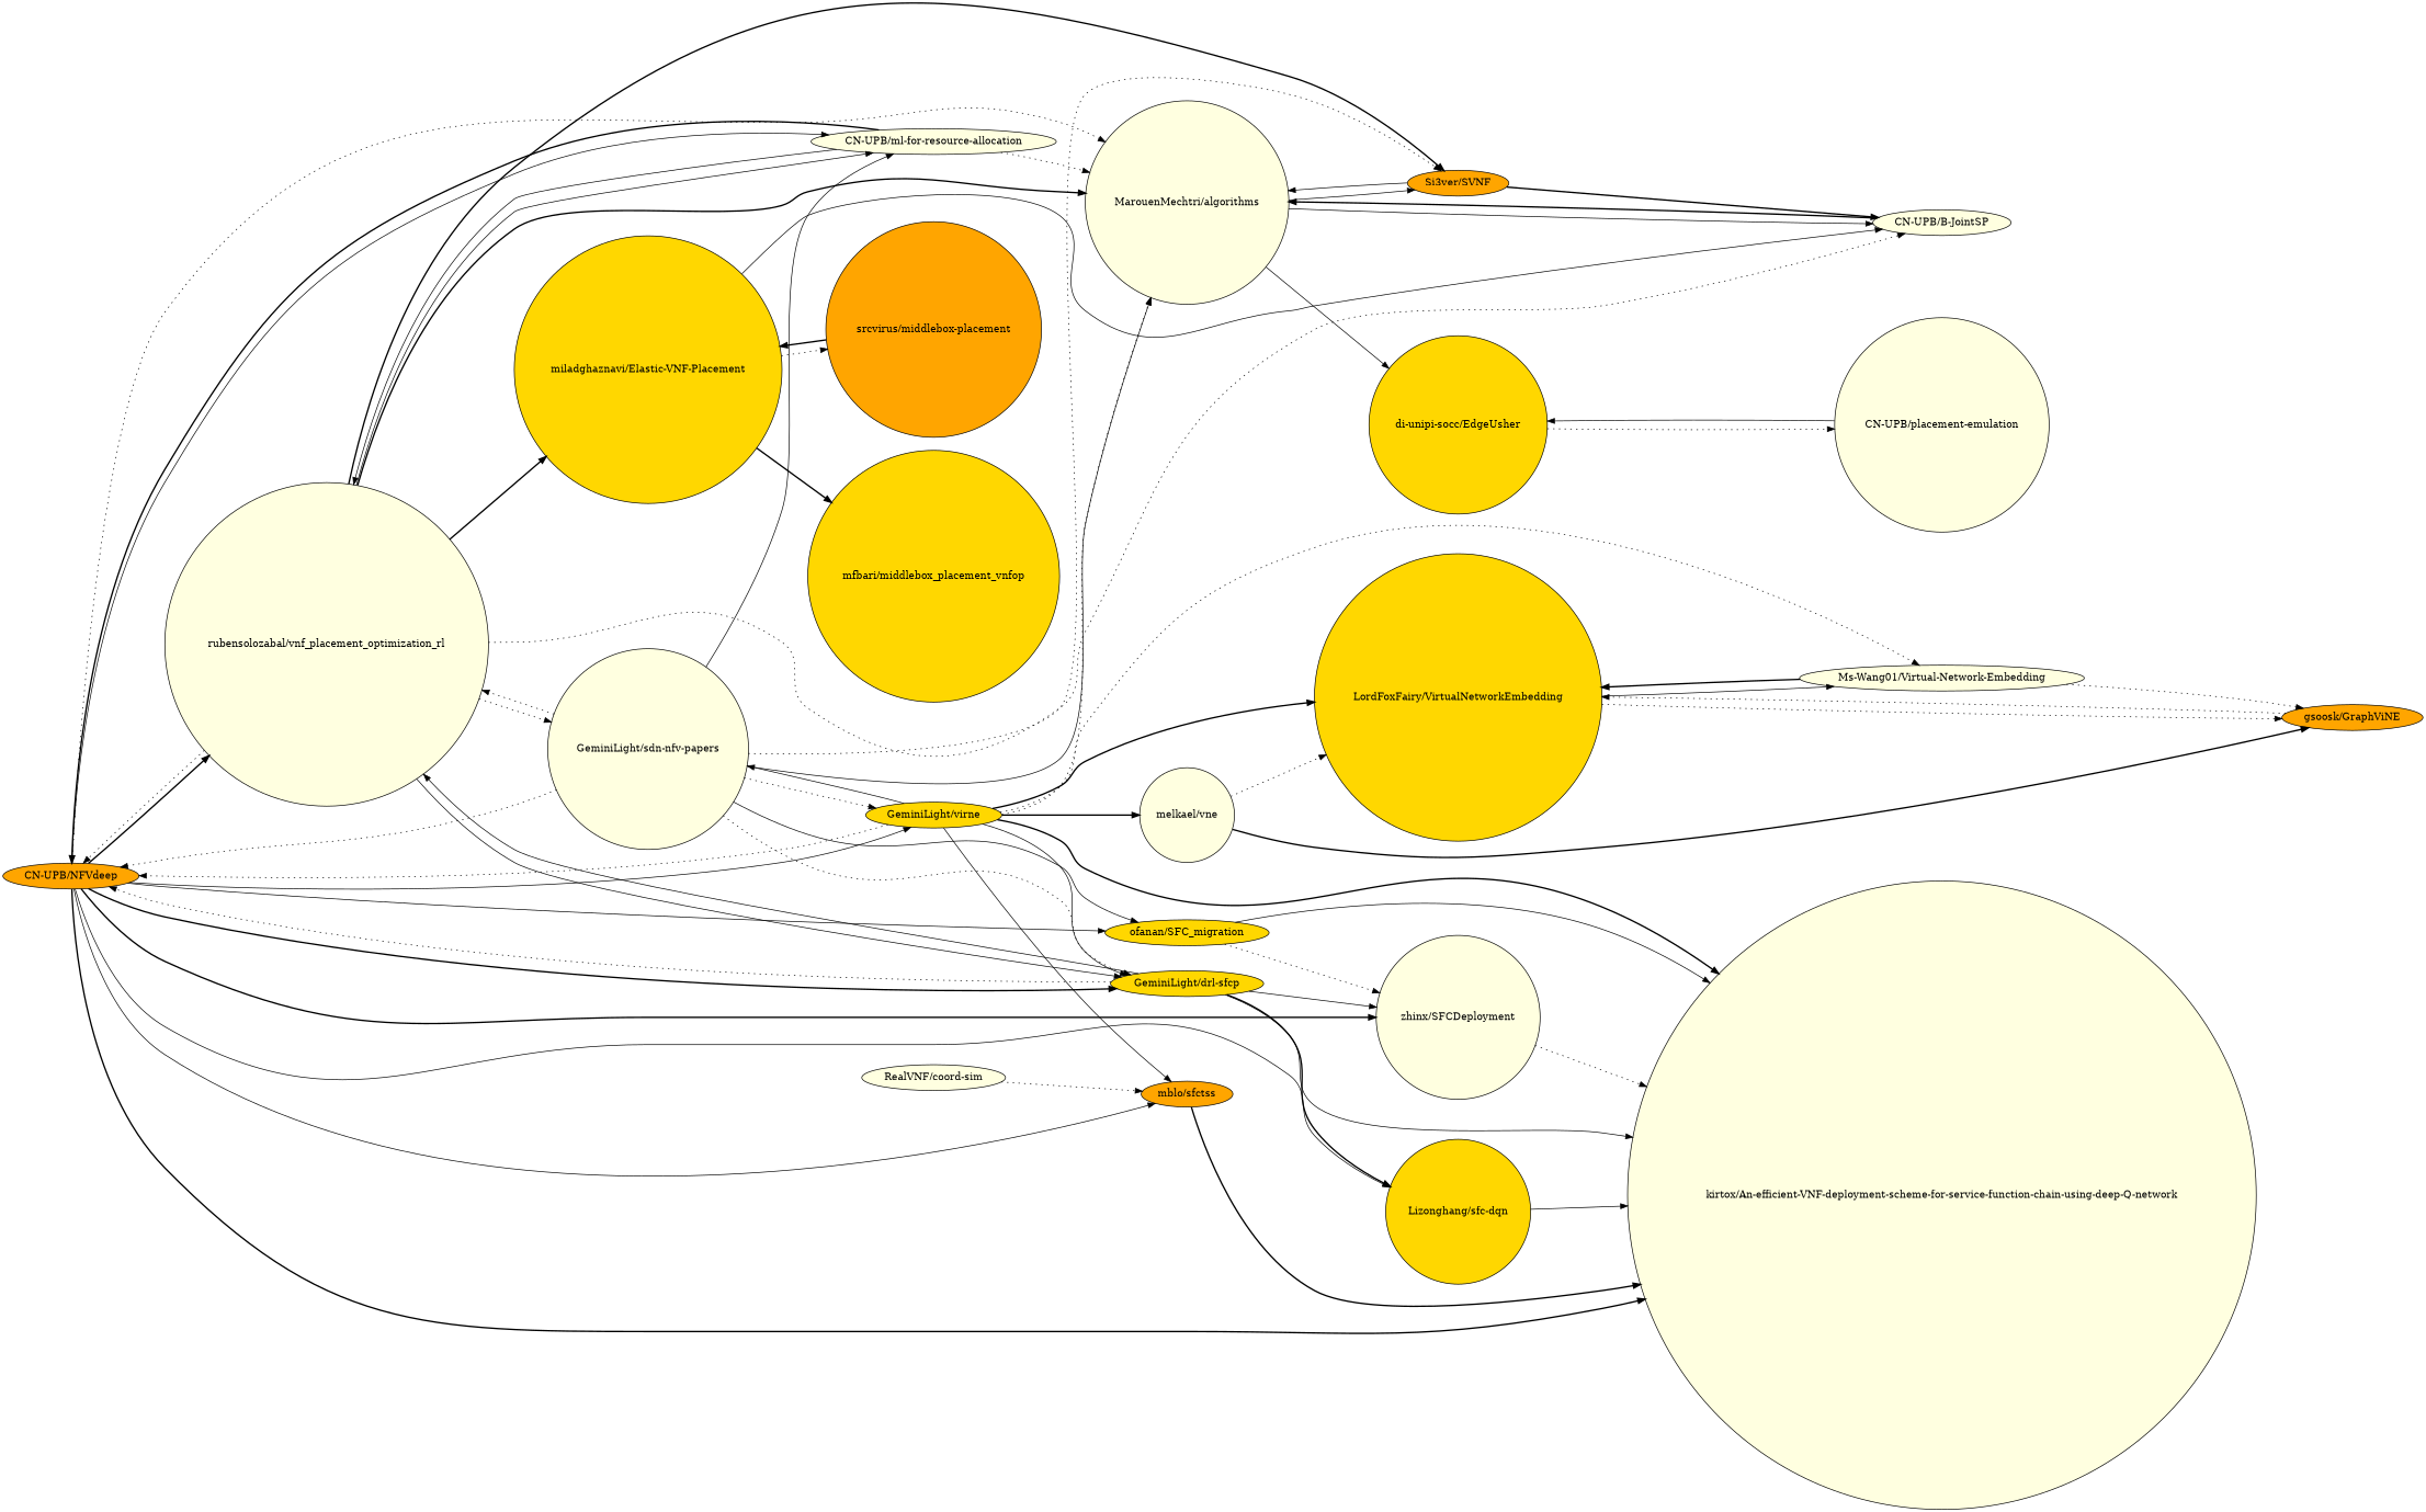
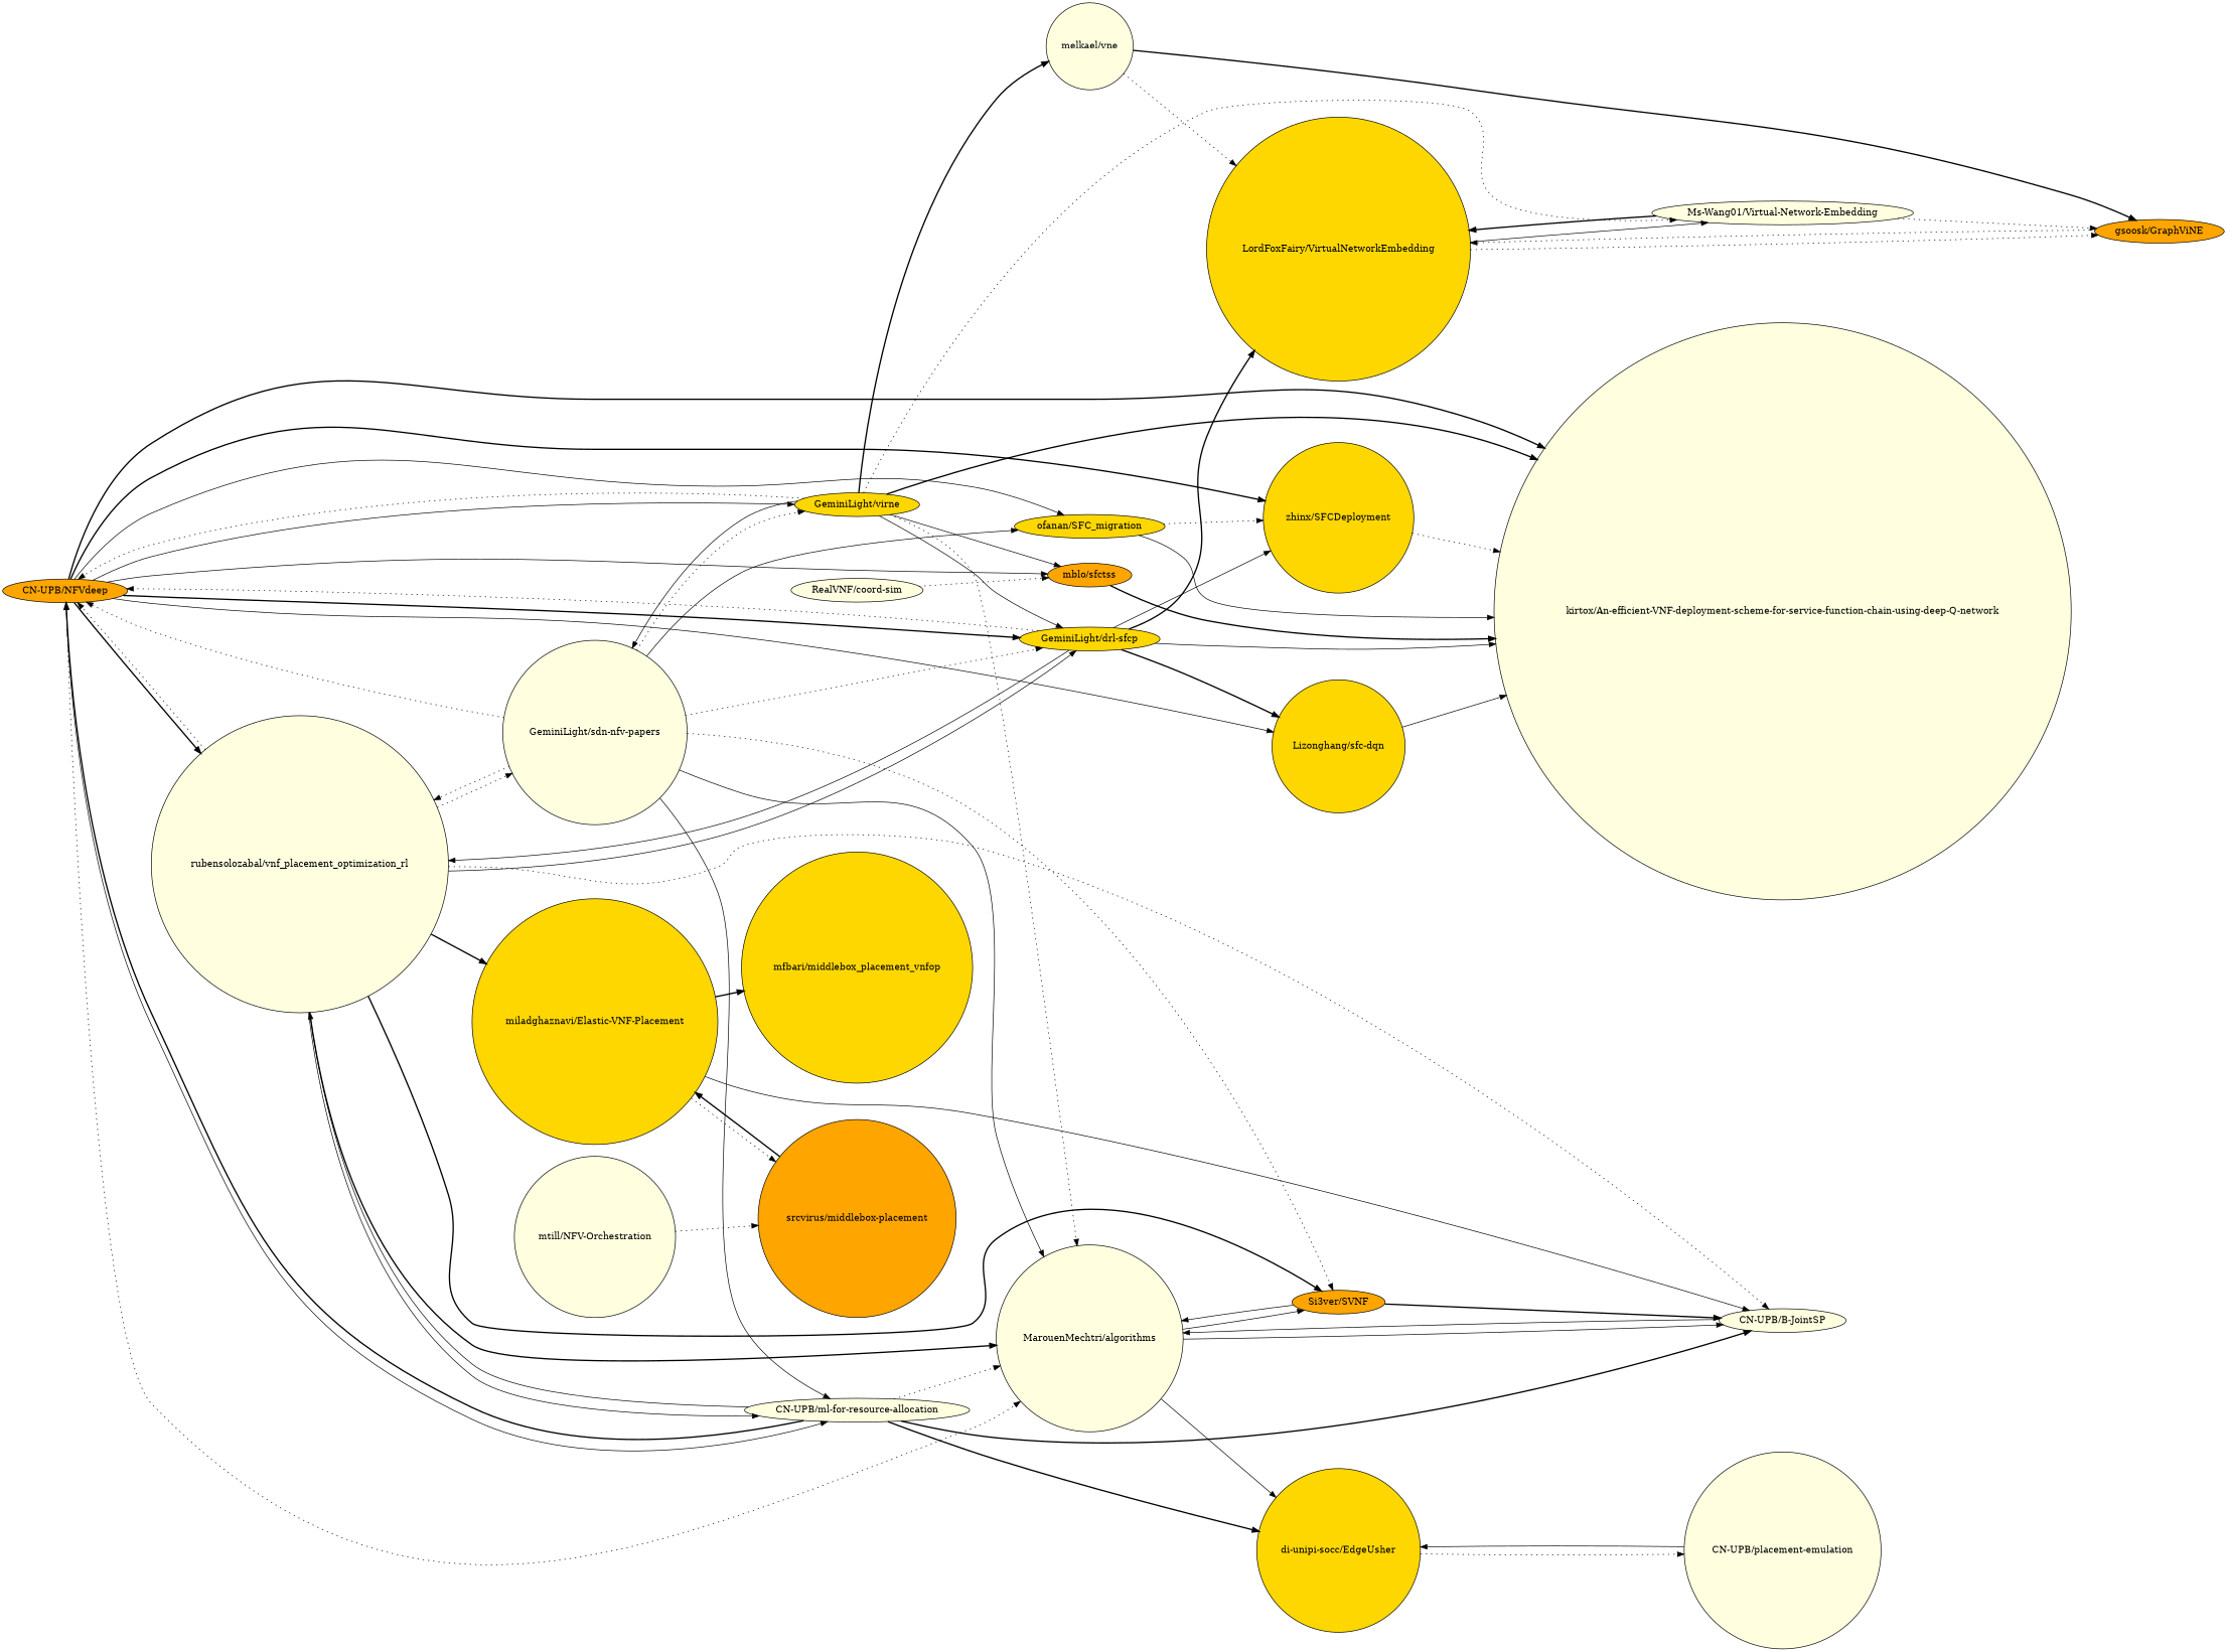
  digraph {
    rankdir=LR
    node [fillcolor=lightyellow shape=circle style=filled]
    edge [style=solid]
-   "zhinx/SFCDeployment" [l="4.71,45.9"]
+   "zhinx/SFCDeployment" [fillcolor=gold l="4.71,45.9"]
    "kirtox/An-efficient-VNF-deployment-scheme-for-service-function-chain-using-deep-Q-network" [l="4.715,45.893"]
    "RealVNF/coord-sim" [l="4.752,45.911" shape=ellipse]
    "mblo/sfctss" [fillcolor=orange l="4.724,45.907" shape=ellipse]
    "CN-UPB/B-JointSP" [l="4.643,45.893" shape=ellipse]
    "MarouenMechtri/algorithms" [l="4.66,45.898"]
    "Si3ver/SVNF" [fillcolor=orange l="4.655,45.885" shape=ellipse]
    "di-unipi-socc/EdgeUsher" [fillcolor=gold l="4.643,45.909"]
    "CN-UPB/placement-emulation" [l="4.628,45.905"]
    "rubensolozabal/vnf_placement_optimization_rl" [l="4.669,45.887"]
    "CN-UPB/NFVdeep" [fillcolor=orange l="4.693,45.897" shape=ellipse]
    "GeminiLight/drl-sfcp" [fillcolor=gold l="4.693,45.887" shape=ellipse]
    "CN-UPB/ml-for-resource-allocation" [l="4.666,45.906" shape=ellipse]
    "miladghaznavi/Elastic-VNF-Placement" [fillcolor=gold l="4.636,45.875"]
    "GeminiLight/sdn-nfv-papers" [l="4.679,45.897"]
    "Lizonghang/sfc-dqn" [fillcolor=gold l="4.711,45.879"]
    "GeminiLight/virne" [fillcolor=gold l="4.696,45.911" shape=ellipse]
    "ofanan/SFC_migration" [fillcolor=gold l="4.706,45.887" shape=ellipse]
    "srcvirus/middlebox-placement" [fillcolor=orange l="4.625,45.863"]
    "mfbari/middlebox_placement_vnfop" [fillcolor=gold l="4.615,45.875"]
    "LordFoxFairy/VirtualNetworkEmbedding" [fillcolor=gold l="4.711,45.93"]
    "Ms-Wang01/Virtual-Network-Embedding" [l="4.698,45.927" shape=ellipse]
    "melkael/vne" [l="4.691,45.933"]
    "gsoosk/GraphViNE" [fillcolor=orange l="4.704,45.94" shape=ellipse]
+   "mtill/NFV-Orchestration" [l="4.609,45.851"]
    "zhinx/SFCDeployment" -> "kirtox/An-efficient-VNF-deployment-scheme-for-service-function-chain-using-deep-Q-network" [style=dotted]
    "RealVNF/coord-sim" -> "mblo/sfctss" [style=dotted]
    "mblo/sfctss" -> "kirtox/An-efficient-VNF-deployment-scheme-for-service-function-chain-using-deep-Q-network" [style=bold]
-   "CN-UPB/B-JointSP" -> "MarouenMechtri/algorithms" [style=bold]
+   "CN-UPB/B-JointSP" -> "MarouenMechtri/algorithms"
    "MarouenMechtri/algorithms" -> "CN-UPB/B-JointSP"
    "MarouenMechtri/algorithms" -> "Si3ver/SVNF"
    "MarouenMechtri/algorithms" -> "di-unipi-socc/EdgeUsher"
    "Si3ver/SVNF" -> "CN-UPB/B-JointSP" [style=bold]
    "Si3ver/SVNF" -> "MarouenMechtri/algorithms"
    "di-unipi-socc/EdgeUsher" -> "CN-UPB/placement-emulation" [style=dotted]
    "CN-UPB/placement-emulation" -> "di-unipi-socc/EdgeUsher"
    "rubensolozabal/vnf_placement_optimization_rl" -> "CN-UPB/B-JointSP" [style=dotted]
    "rubensolozabal/vnf_placement_optimization_rl" -> "MarouenMechtri/algorithms" [style=bold]
    "rubensolozabal/vnf_placement_optimization_rl" -> "Si3ver/SVNF" [style=bold]
    "rubensolozabal/vnf_placement_optimization_rl" -> "CN-UPB/NFVdeep" [style=dotted]
    "rubensolozabal/vnf_placement_optimization_rl" -> "GeminiLight/drl-sfcp"
    "rubensolozabal/vnf_placement_optimization_rl" -> "CN-UPB/ml-for-resource-allocation"
    "rubensolozabal/vnf_placement_optimization_rl" -> "miladghaznavi/Elastic-VNF-Placement" [style=bold]
    "rubensolozabal/vnf_placement_optimization_rl" -> "GeminiLight/sdn-nfv-papers" [style=dotted]
    "CN-UPB/NFVdeep" -> "zhinx/SFCDeployment" [style=bold]
    "CN-UPB/NFVdeep" -> "kirtox/An-efficient-VNF-deployment-scheme-for-service-function-chain-using-deep-Q-network" [style=bold]
    "CN-UPB/NFVdeep" -> "mblo/sfctss"
    "CN-UPB/NFVdeep" -> "MarouenMechtri/algorithms" [style=dotted]
    "CN-UPB/NFVdeep" -> "rubensolozabal/vnf_placement_optimization_rl" [style=bold]
    "CN-UPB/NFVdeep" -> "GeminiLight/drl-sfcp" [style=bold]
    "CN-UPB/NFVdeep" -> "CN-UPB/ml-for-resource-allocation"
    "CN-UPB/NFVdeep" -> "Lizonghang/sfc-dqn"
    "CN-UPB/NFVdeep" -> "GeminiLight/virne"
    "CN-UPB/NFVdeep" -> "ofanan/SFC_migration"
    "GeminiLight/drl-sfcp" -> "zhinx/SFCDeployment"
    "GeminiLight/drl-sfcp" -> "kirtox/An-efficient-VNF-deployment-scheme-for-service-function-chain-using-deep-Q-network"
    "GeminiLight/drl-sfcp" -> "rubensolozabal/vnf_placement_optimization_rl"
    "GeminiLight/drl-sfcp" -> "CN-UPB/NFVdeep" [style=dotted]
    "GeminiLight/drl-sfcp" -> "Lizonghang/sfc-dqn" [style=bold]
+   "CN-UPB/ml-for-resource-allocation" -> "CN-UPB/B-JointSP" [style=bold]
    "CN-UPB/ml-for-resource-allocation" -> "MarouenMechtri/algorithms" [style=dotted]
+   "CN-UPB/ml-for-resource-allocation" -> "di-unipi-socc/EdgeUsher" [style=bold]
    "CN-UPB/ml-for-resource-allocation" -> "rubensolozabal/vnf_placement_optimization_rl"
    "CN-UPB/ml-for-resource-allocation" -> "CN-UPB/NFVdeep" [style=bold]
    "miladghaznavi/Elastic-VNF-Placement" -> "CN-UPB/B-JointSP"
    "miladghaznavi/Elastic-VNF-Placement" -> "srcvirus/middlebox-placement" [style=dotted]
    "miladghaznavi/Elastic-VNF-Placement" -> "mfbari/middlebox_placement_vnfop" [style=bold]
    "GeminiLight/sdn-nfv-papers" -> "MarouenMechtri/algorithms"
    "GeminiLight/sdn-nfv-papers" -> "Si3ver/SVNF" [style=dotted]
    "GeminiLight/sdn-nfv-papers" -> "rubensolozabal/vnf_placement_optimization_rl" [style=dotted]
    "GeminiLight/sdn-nfv-papers" -> "CN-UPB/NFVdeep" [style=dotted]
    "GeminiLight/sdn-nfv-papers" -> "GeminiLight/drl-sfcp" [style=dotted]
    "GeminiLight/sdn-nfv-papers" -> "CN-UPB/ml-for-resource-allocation"
    "GeminiLight/sdn-nfv-papers" -> "GeminiLight/virne" [style=dotted]
    "GeminiLight/sdn-nfv-papers" -> "ofanan/SFC_migration"
    "Lizonghang/sfc-dqn" -> "kirtox/An-efficient-VNF-deployment-scheme-for-service-function-chain-using-deep-Q-network"
    "GeminiLight/virne" -> "kirtox/An-efficient-VNF-deployment-scheme-for-service-function-chain-using-deep-Q-network" [style=bold]
    "GeminiLight/virne" -> "mblo/sfctss"
    "GeminiLight/virne" -> "MarouenMechtri/algorithms" [style=dotted]
    "GeminiLight/virne" -> "CN-UPB/NFVdeep" [style=dotted]
    "GeminiLight/virne" -> "GeminiLight/drl-sfcp"
    "GeminiLight/virne" -> "GeminiLight/sdn-nfv-papers"
-   "GeminiLight/virne" -> "LordFoxFairy/VirtualNetworkEmbedding" [style=bold]
+   "GeminiLight/drl-sfcp" -> "LordFoxFairy/VirtualNetworkEmbedding" [style=bold]
    "GeminiLight/virne" -> "Ms-Wang01/Virtual-Network-Embedding" [style=dotted]
    "GeminiLight/virne" -> "melkael/vne" [style=bold]
    "ofanan/SFC_migration" -> "zhinx/SFCDeployment" [style=dotted]
    "ofanan/SFC_migration" -> "kirtox/An-efficient-VNF-deployment-scheme-for-service-function-chain-using-deep-Q-network"
    "srcvirus/middlebox-placement" -> "miladghaznavi/Elastic-VNF-Placement" [style=bold]
    "LordFoxFairy/VirtualNetworkEmbedding" -> "Ms-Wang01/Virtual-Network-Embedding"
    "LordFoxFairy/VirtualNetworkEmbedding" -> "gsoosk/GraphViNE" [style=dotted]
    "Ms-Wang01/Virtual-Network-Embedding" -> "LordFoxFairy/VirtualNetworkEmbedding" [style=bold]
    "Ms-Wang01/Virtual-Network-Embedding" -> "gsoosk/GraphViNE" [style=dotted]
    "melkael/vne" -> "LordFoxFairy/VirtualNetworkEmbedding" [style=dotted]
    "melkael/vne" -> "gsoosk/GraphViNE" [style=bold]
    "gsoosk/GraphViNE" -> "LordFoxFairy/VirtualNetworkEmbedding" [style=dotted]
+   "mtill/NFV-Orchestration" -> "srcvirus/middlebox-placement" [style=dotted]
  }
